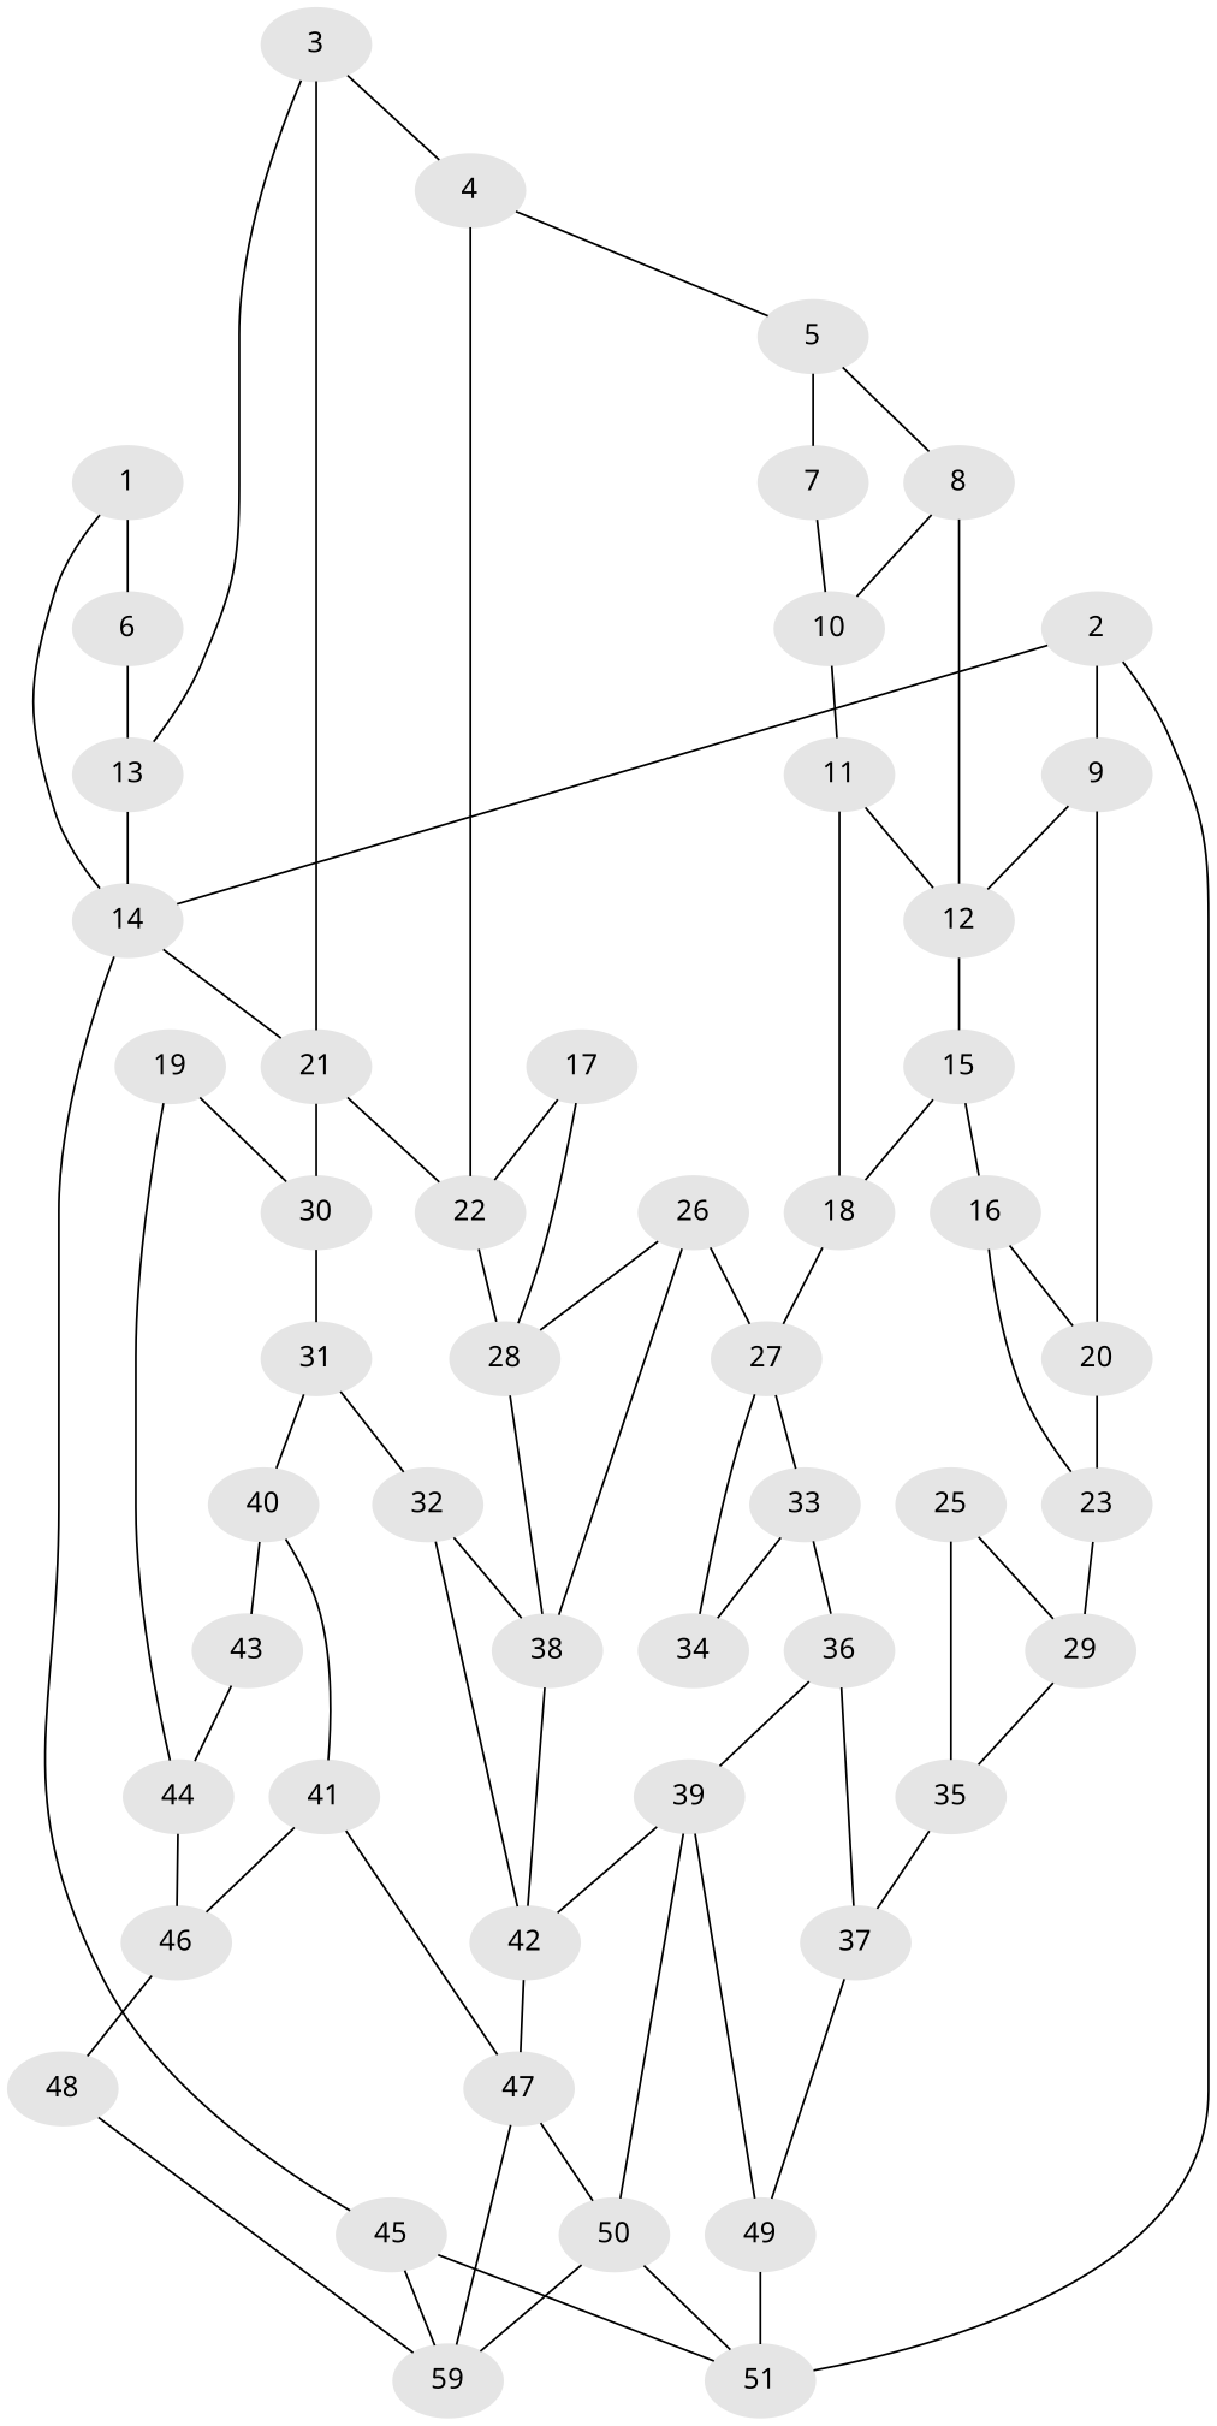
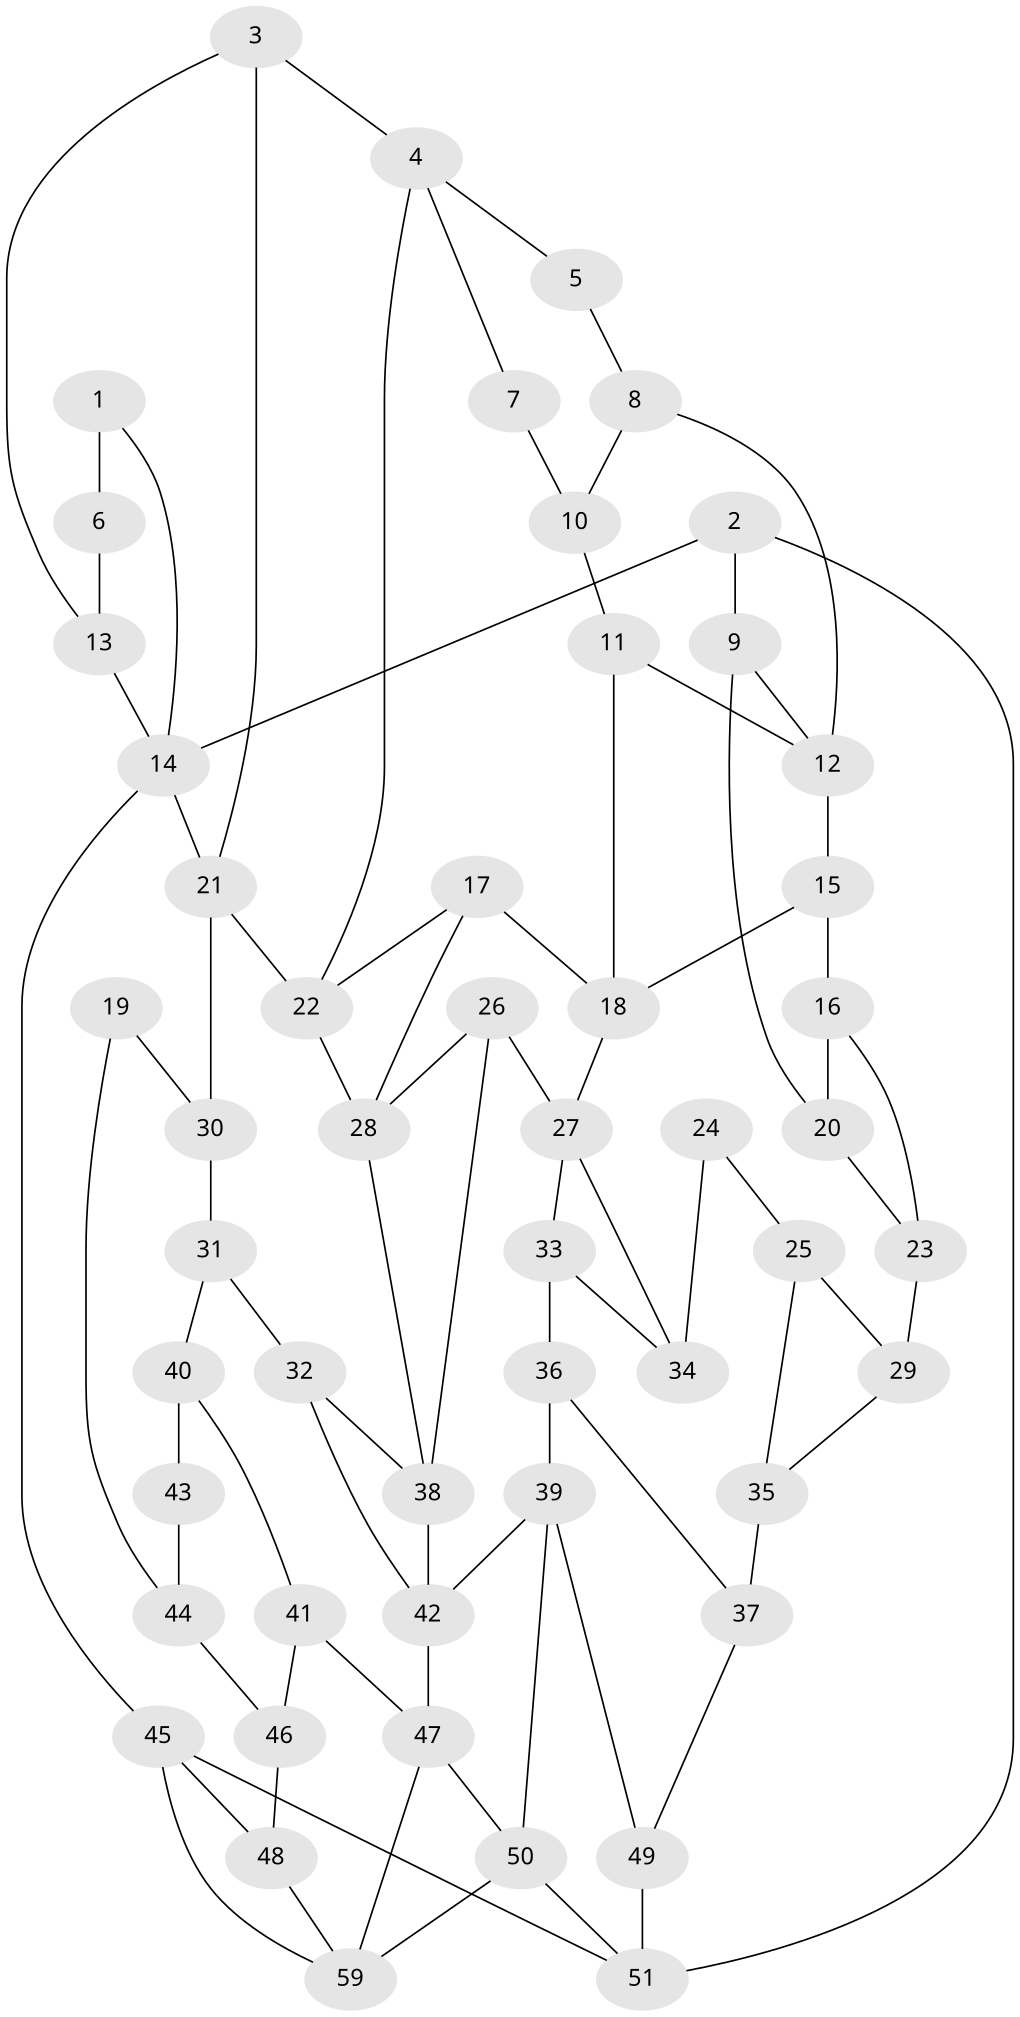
  graph {
    fontname="Noto Sans"
    node [color=gray90 fontname="Noto Sans" style=filled]
    edge [fontname="Noto Sans" weight=1.0]
    1
    6
    14
    13
    21
    45
    2
    9
    51
    8
    10
    12
    20
    3
    4
    5
    22
    30
    7
    28
    11
    15
    23
    18
    27
    16
    19
    44
    48
    n30 [label=59]
    29
    17
    38
    34
    33
    31
    46
    35
+   24
    25
    37
    26
    42
    36
    32
    40
    41
    43
    47
    39
    49
    50
    1 -- 6 [weight=2.0]
    1 -- 14
    6 -- 13 [weight=2.0]
    14 -- 21
    14 -- 45
    13 -- 14
    21 -- 22
    21 -- 30 [weight=2.0]
    45 -- 51
+   45 -- 48
    45 -- n30
    2 -- 14
    2 -- 9
    2 -- 51
    9 -- 12
    9 -- 20 [weight=2.0]
    8 -- 10
    8 -- 12
    10 -- 11
    12 -- 15
    20 -- 23
    3 -- 13
    3 -- 21
    3 -- 4
    4 -- 5
    4 -- 22
    5 -- 8
-   5 -- 7
+   4 -- 7
    22 -- 28
    30 -- 31
    7 -- 10 [weight=2.0]
    28 -- 38
    11 -- 12
    11 -- 18
    15 -- 18
    15 -- 16
    23 -- 29 [weight=2.0]
    18 -- 27
    27 -- 34
    27 -- 33
    16 -- 20
    16 -- 23
    19 -- 30
    19 -- 44
    44 -- 46
    48 -- n30
    29 -- 35
    17 -- 22
    17 -- 28
+   17 -- 18
    38 -- 42
    33 -- 34
    33 -- 36
    31 -- 32
    31 -- 40
    46 -- 48 [weight=2.0]
    35 -- 37 [weight=2.0]
+   24 -- 34 [weight=2.0]
+   24 -- 25
    25 -- 29
    25 -- 35
    37 -- 49
    26 -- 28
    26 -- 27
    26 -- 38
    42 -- 47
    36 -- 37
    36 -- 39
    32 -- 38
    32 -- 42
    40 -- 41
    40 -- 43 [weight=2.0]
    41 -- 46
    41 -- 47
    43 -- 44 [weight=2.0]
    47 -- n30
    47 -- 50
    39 -- 42
    39 -- 49
    39 -- 50
    49 -- 51 [weight=2.0]
    50 -- 51
    50 -- n30
  }
